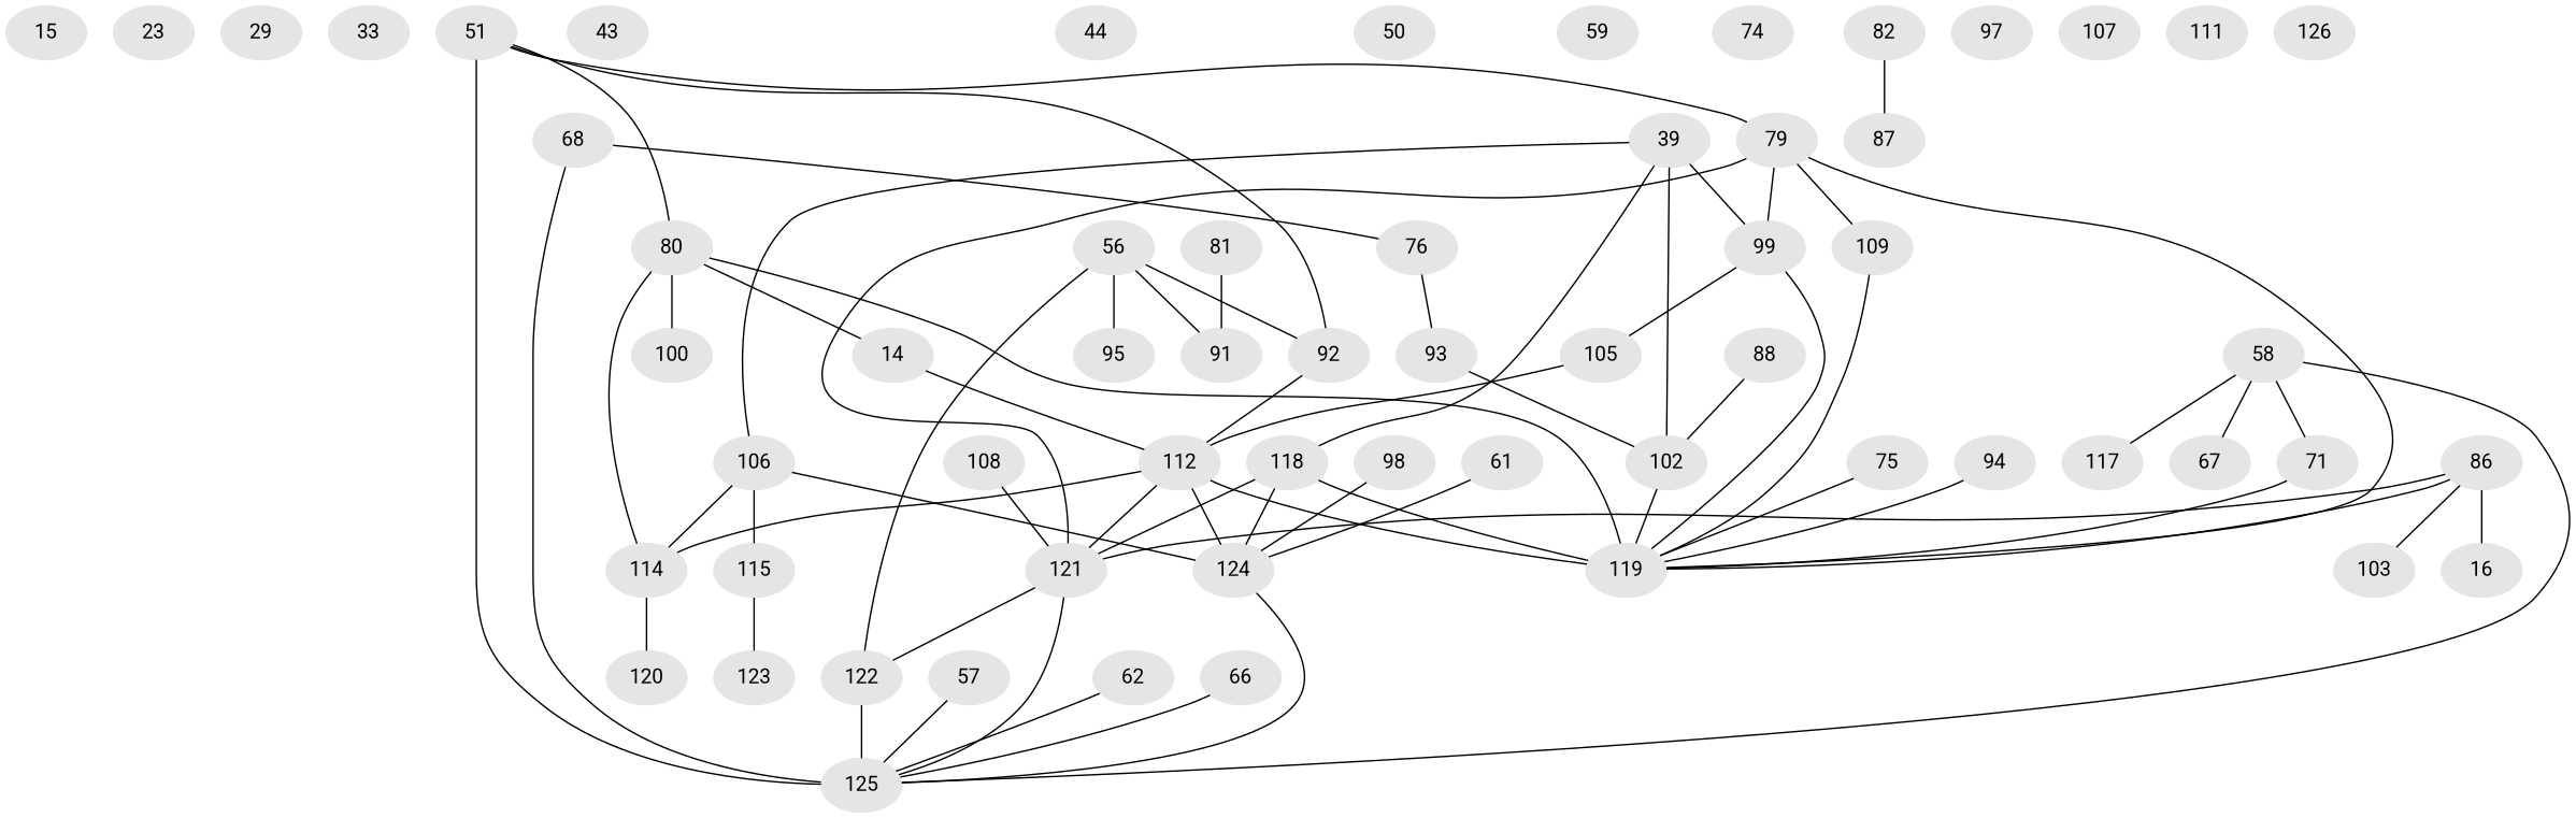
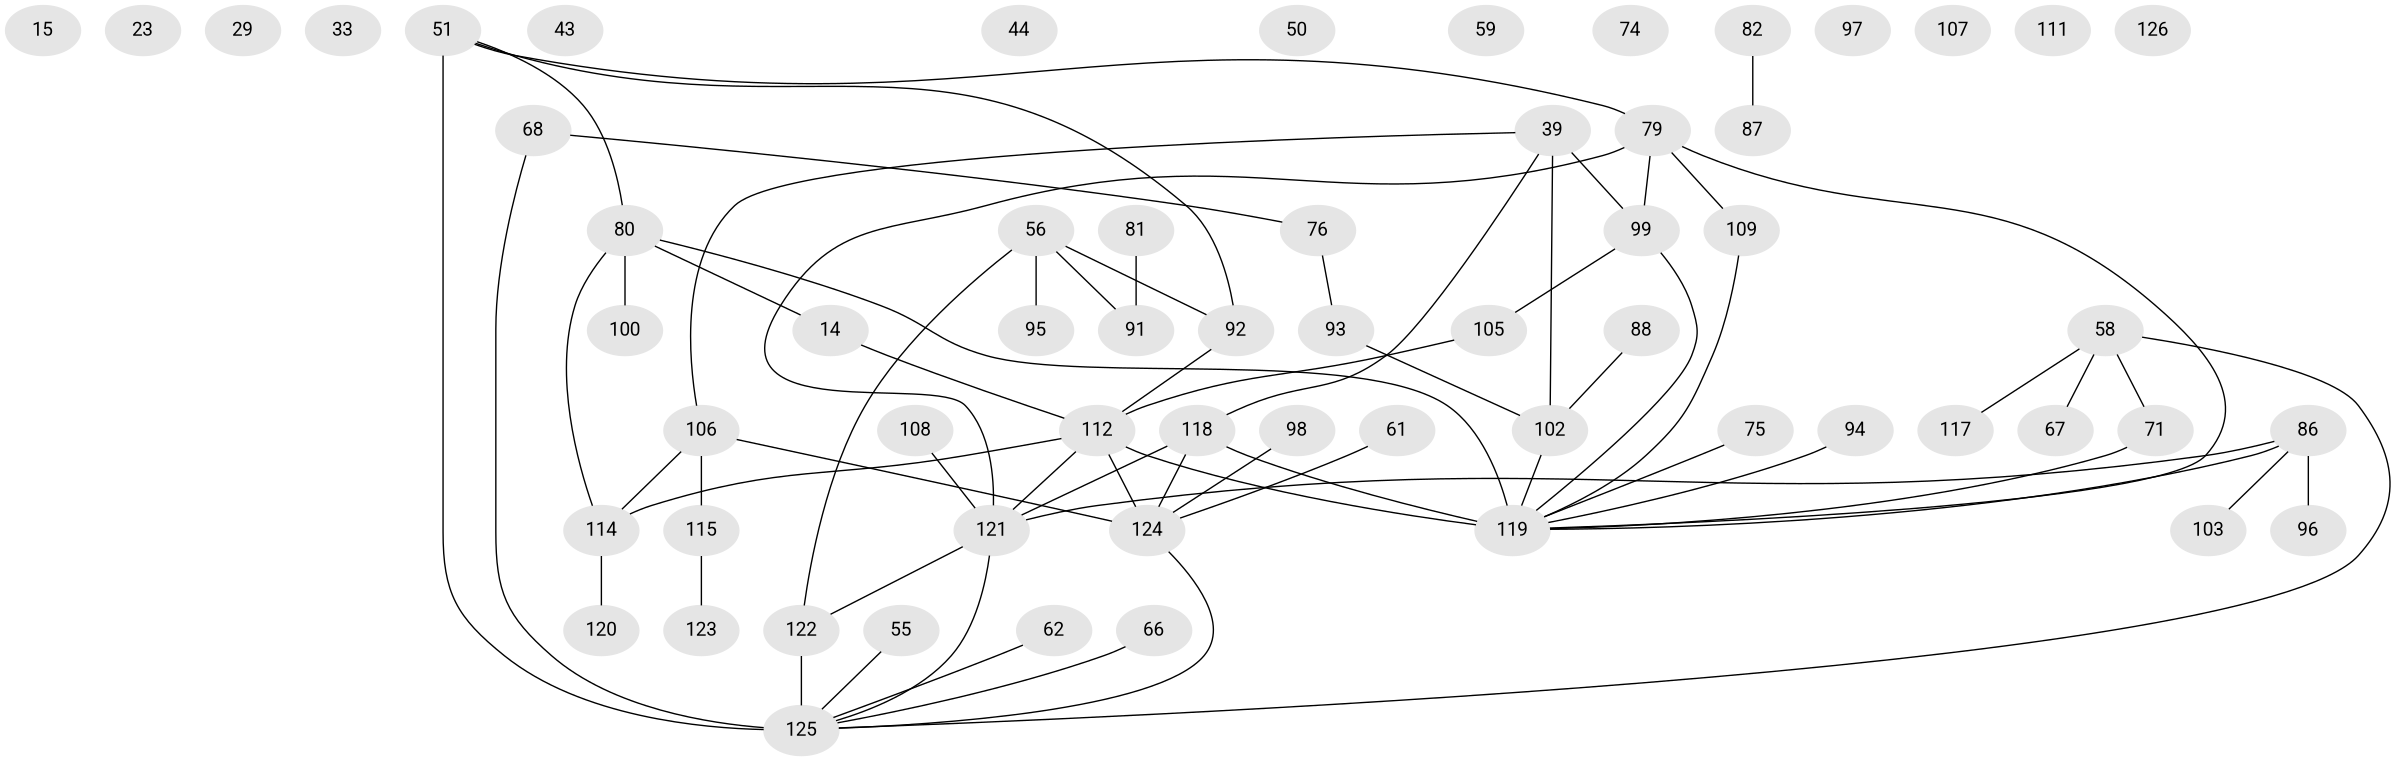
  graph {
    fontname=Roboto
    node [color=gray90 fontname=Roboto style=filled]
    edge [fontname=Roboto]
    15
    23
    29
    33
    39 [super="+13"]
    99
    102 [super="+25"]
    106 [super="+19+49"]
    118 [super="+116"]
    119 [super="+48+104+113"]
    105 [super="+12+63+47+89"]
    124 [super="+20+40"]
    114
    115 [super="+11"]
    121 [super="+17+22+34+45+60+64+85"]
    43
    44
    50
    51 [super="+10"]
    79 [super="+16+69"]
    80 [super="+24+70"]
    92 [super="+65"]
    125 [super="+9+21+101"]
    109 [super="+77"]
    n25 [label=14 super="+53"]
    100
    112 [super="+5+31+83"]
    56 [super="+26"]
    91
    95
    122 [super="+72"]
-   57
+   57 [label=55]
    58
    67
    71
    117
    59
    61 [super="+36"]
    62 [super="+4"]
    66
    68 [super="+7"]
    76
    93
    74
    75
    120
    81
    82
    87
    86
-   96 [label=16]
+   96
    103
    88
    94
    97
    98
    123
    107 [super="+18"]
    108
    111
    126
    39 -- 99 [weight=2]
    39 -- 102
    39 -- 106
    39 -- 118
    99 -- 119
    99 -- 105
    102 -- 119
    106 -- 124
    106 -- 114
    106 -- 115
    118 -- 119 [weight=2]
    118 -- 124
    118 -- 121
    105 -- 112
    124 -- 125
    114 -- 120
    115 -- 123
    121 -- 125
    121 -- 122
    51 -- 79
    51 -- 80
    51 -- 92
    51 -- 125 [weight=4]
    79 -- 99
    79 -- 119
    79 -- 121 [weight=2]
    79 -- 109 [weight=2]
    80 -- 119
    80 -- 114
    80 -- n25
    80 -- 100
    92 -- 112
    109 -- 119
    n25 -- 112
    112 -- 119 [weight=5]
    112 -- 124 [weight=3]
    112 -- 114
    112 -- 121 [weight=2]
    56 -- 92
    56 -- 91
    56 -- 95
    56 -- 122 [weight=2]
    122 -- 125 [weight=2]
    57 -- 125
    58 -- 125
    58 -- 67
    58 -- 71
    58 -- 117
    71 -- 119
    61 -- 124
    62 -- 125
    66 -- 125
    68 -- 125
    68 -- 76
    76 -- 93
    93 -- 102
    75 -- 119
    81 -- 91
    82 -- 87
    86 -- 119
    86 -- 121
    86 -- 96
    86 -- 103
    88 -- 102
    94 -- 119
    98 -- 124
    108 -- 121
  }
